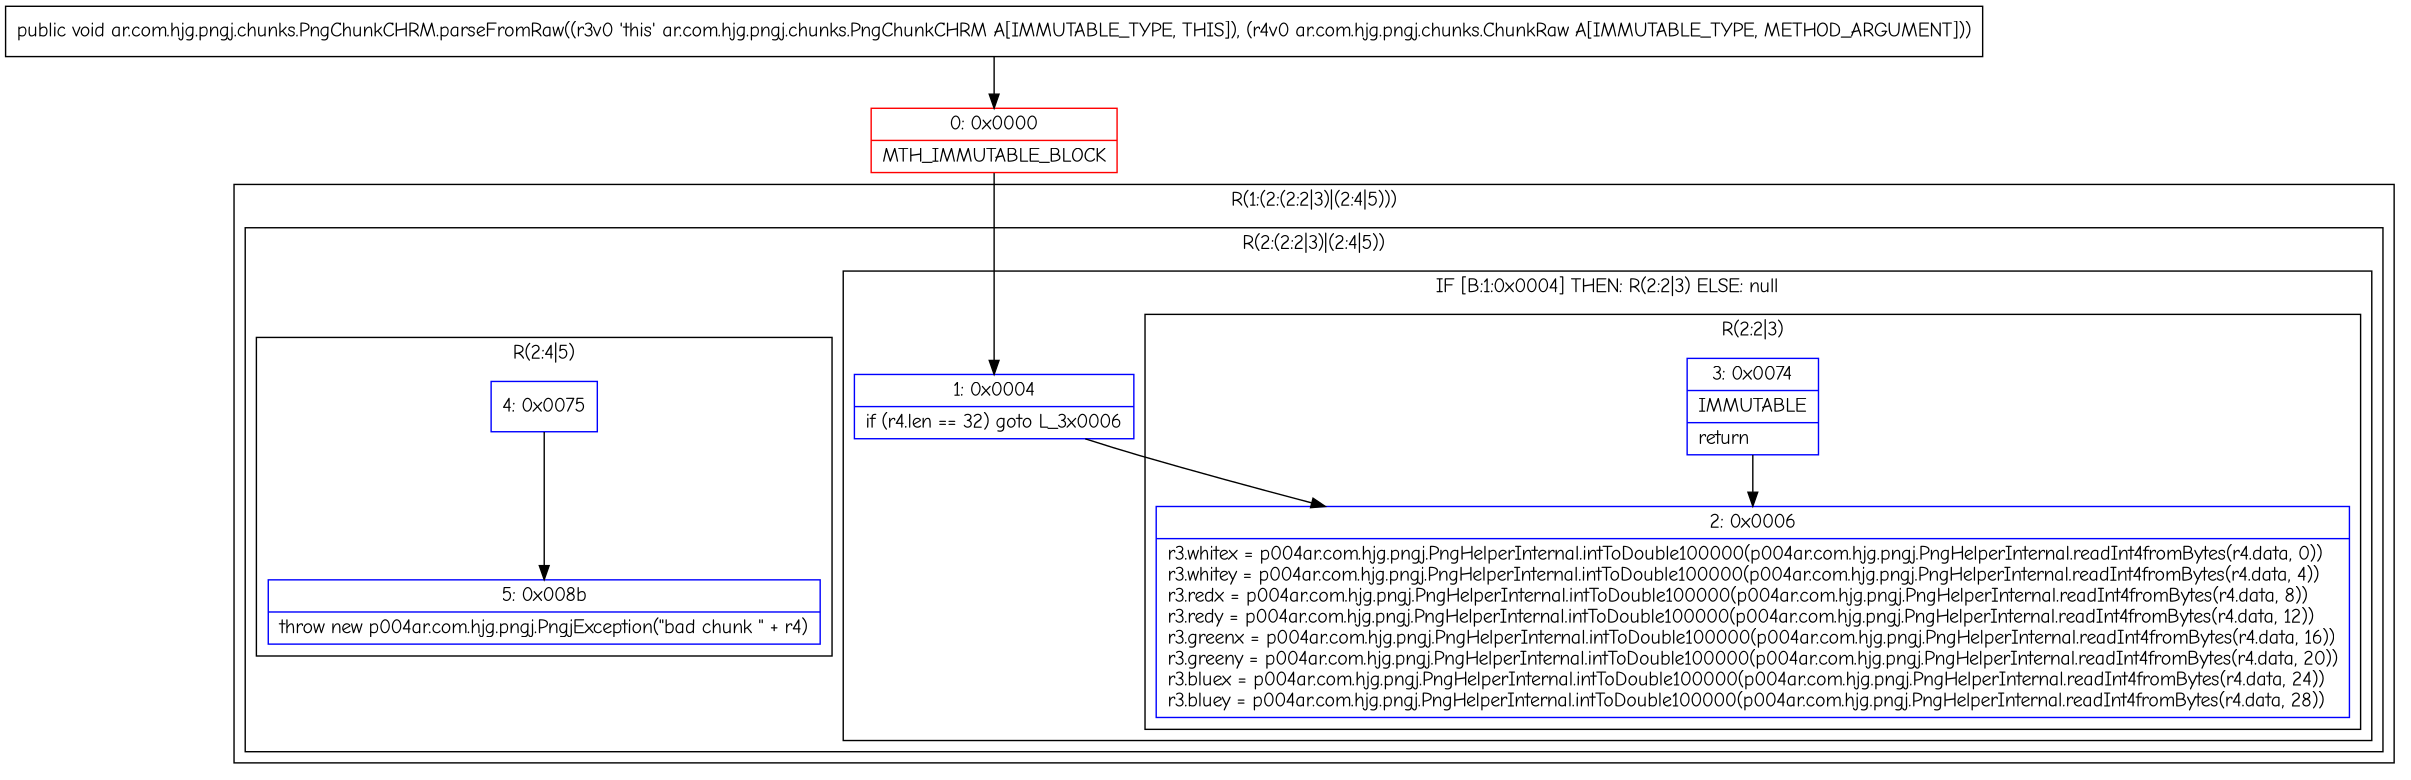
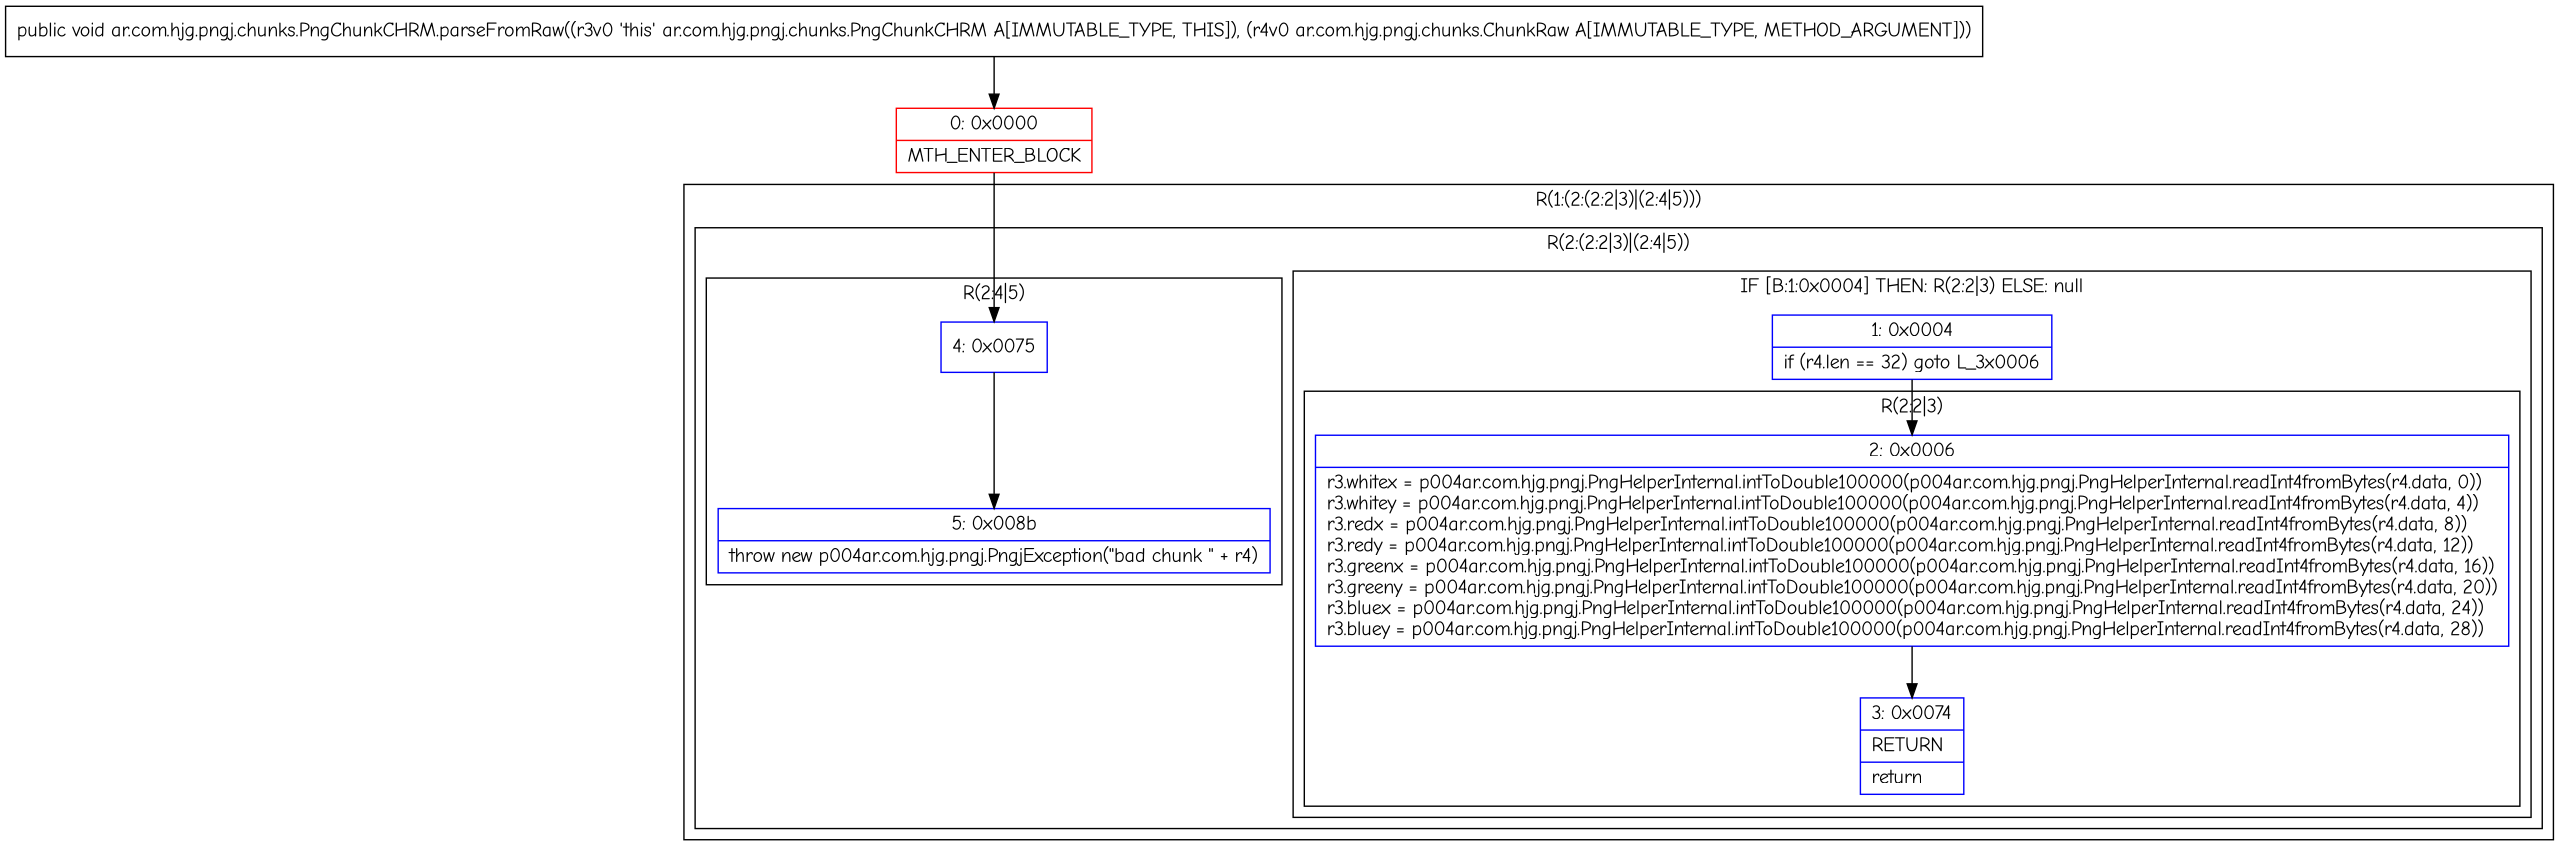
  digraph {
    fontname="Comic Neue"
    node [color=blue fontname="Comic Neue" shape=record]
    edge [fontname="Comic Neue"]
    n1 [label="{2\:\ 0x0006|r3.whitex = p004ar.com.hjg.pngj.PngHelperInternal.intToDouble100000(p004ar.com.hjg.pngj.PngHelperInternal.readInt4fromBytes(r4.data, 0))\lr3.whitey = p004ar.com.hjg.pngj.PngHelperInternal.intToDouble100000(p004ar.com.hjg.pngj.PngHelperInternal.readInt4fromBytes(r4.data, 4))\lr3.redx = p004ar.com.hjg.pngj.PngHelperInternal.intToDouble100000(p004ar.com.hjg.pngj.PngHelperInternal.readInt4fromBytes(r4.data, 8))\lr3.redy = p004ar.com.hjg.pngj.PngHelperInternal.intToDouble100000(p004ar.com.hjg.pngj.PngHelperInternal.readInt4fromBytes(r4.data, 12))\lr3.greenx = p004ar.com.hjg.pngj.PngHelperInternal.intToDouble100000(p004ar.com.hjg.pngj.PngHelperInternal.readInt4fromBytes(r4.data, 16))\lr3.greeny = p004ar.com.hjg.pngj.PngHelperInternal.intToDouble100000(p004ar.com.hjg.pngj.PngHelperInternal.readInt4fromBytes(r4.data, 20))\lr3.bluex = p004ar.com.hjg.pngj.PngHelperInternal.intToDouble100000(p004ar.com.hjg.pngj.PngHelperInternal.readInt4fromBytes(r4.data, 24))\lr3.bluey = p004ar.com.hjg.pngj.PngHelperInternal.intToDouble100000(p004ar.com.hjg.pngj.PngHelperInternal.readInt4fromBytes(r4.data, 28))\l}"]
-   n2 [label="{3\:\ 0x0074|IMMUTABLE\l|return\l}"]
+   n2 [label="{3\:\ 0x0074|RETURN\l|return\l}"]
    n3 [label="{1\:\ 0x0004|if (r4.len == 32) goto L_3x0006\l}"]
    n4 [label="{4\:\ 0x0075}"]
    n5 [label="{5\:\ 0x008b|throw new p004ar.com.hjg.pngj.PngjException(\"bad chunk \" + r4)\l}"]
-   n6 [color=red label="{0\:\ 0x0000|MTH_IMMUTABLE_BLOCK\l}"]
+   n6 [color=red label="{0\:\ 0x0000|MTH_ENTER_BLOCK\l}"]
    n7 [label="{public void ar.com.hjg.pngj.chunks.PngChunkCHRM.parseFromRaw((r3v0 'this' ar.com.hjg.pngj.chunks.PngChunkCHRM A[IMMUTABLE_TYPE, THIS]), (r4v0 ar.com.hjg.pngj.chunks.ChunkRaw A[IMMUTABLE_TYPE, METHOD_ARGUMENT])) }" color=""]
    subgraph cluster_1 {
      label="R(1:(2:(2:2|3)|(2:4|5)))"
      subgraph cluster_2 {
        label="R(2:(2:2|3)|(2:4|5))"
        subgraph cluster_3 {
          label="IF [B:1:0x0004] THEN: R(2:2|3) ELSE: null"
          n3
          subgraph cluster_4 {
            label="R(2:2|3)"
            n1
            n2
          }
        }
        subgraph cluster_5 {
          label="R(2:4|5)"
          n4
          n5
        }
      }
    }
-   n2 -> n1
+   n1 -> n2
    n3 -> n1
    n4 -> n5
-   n6 -> n3
+   n6 -> n4
    n7 -> n6
  }
